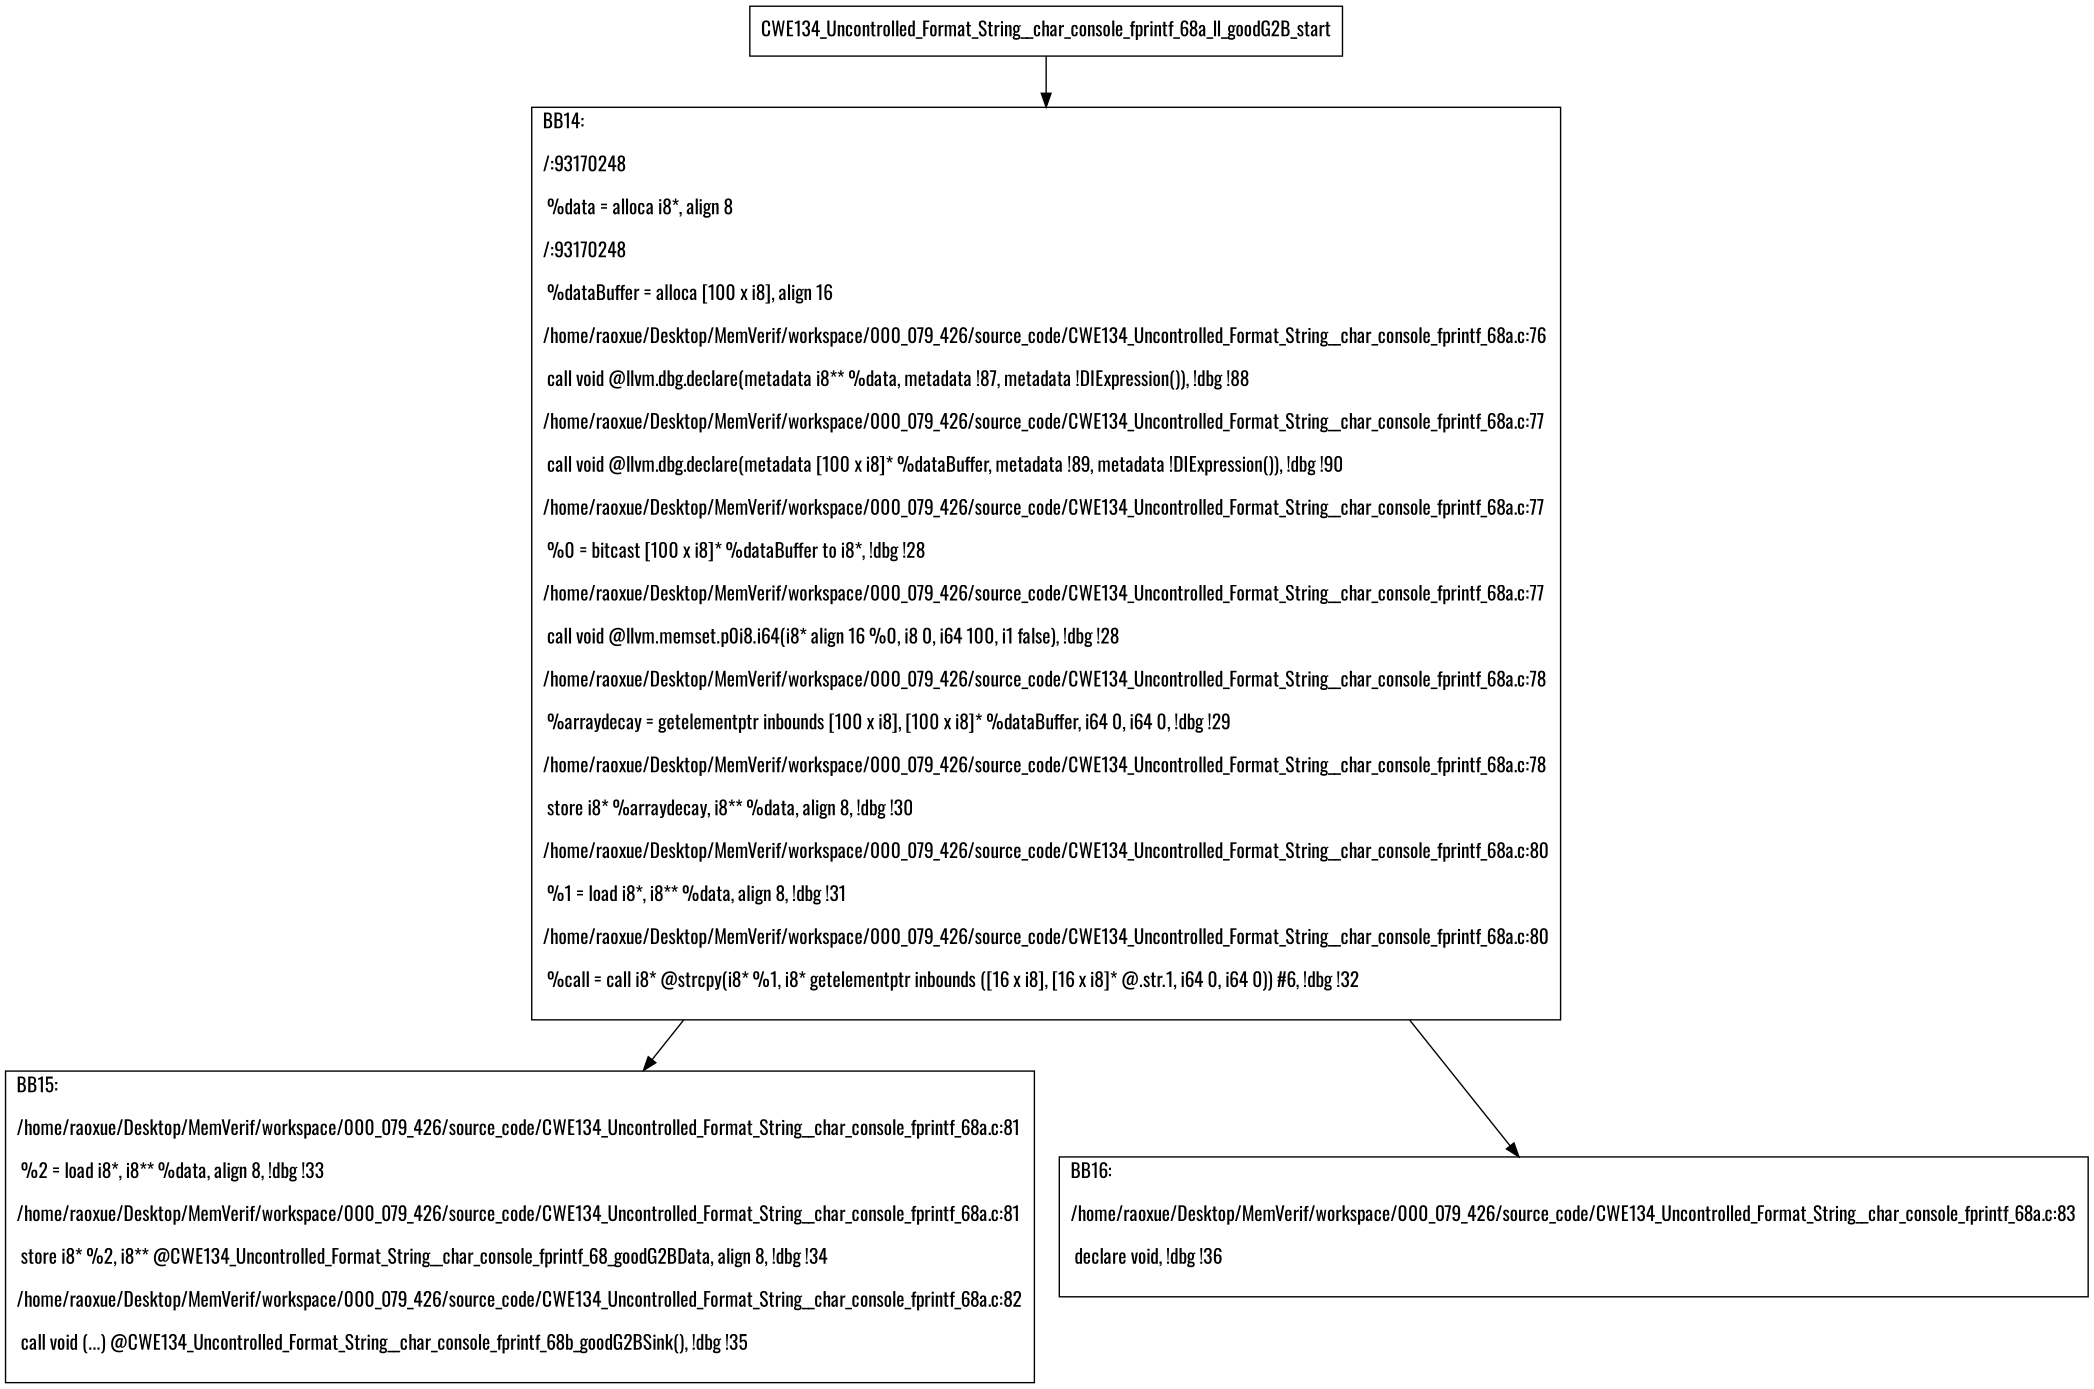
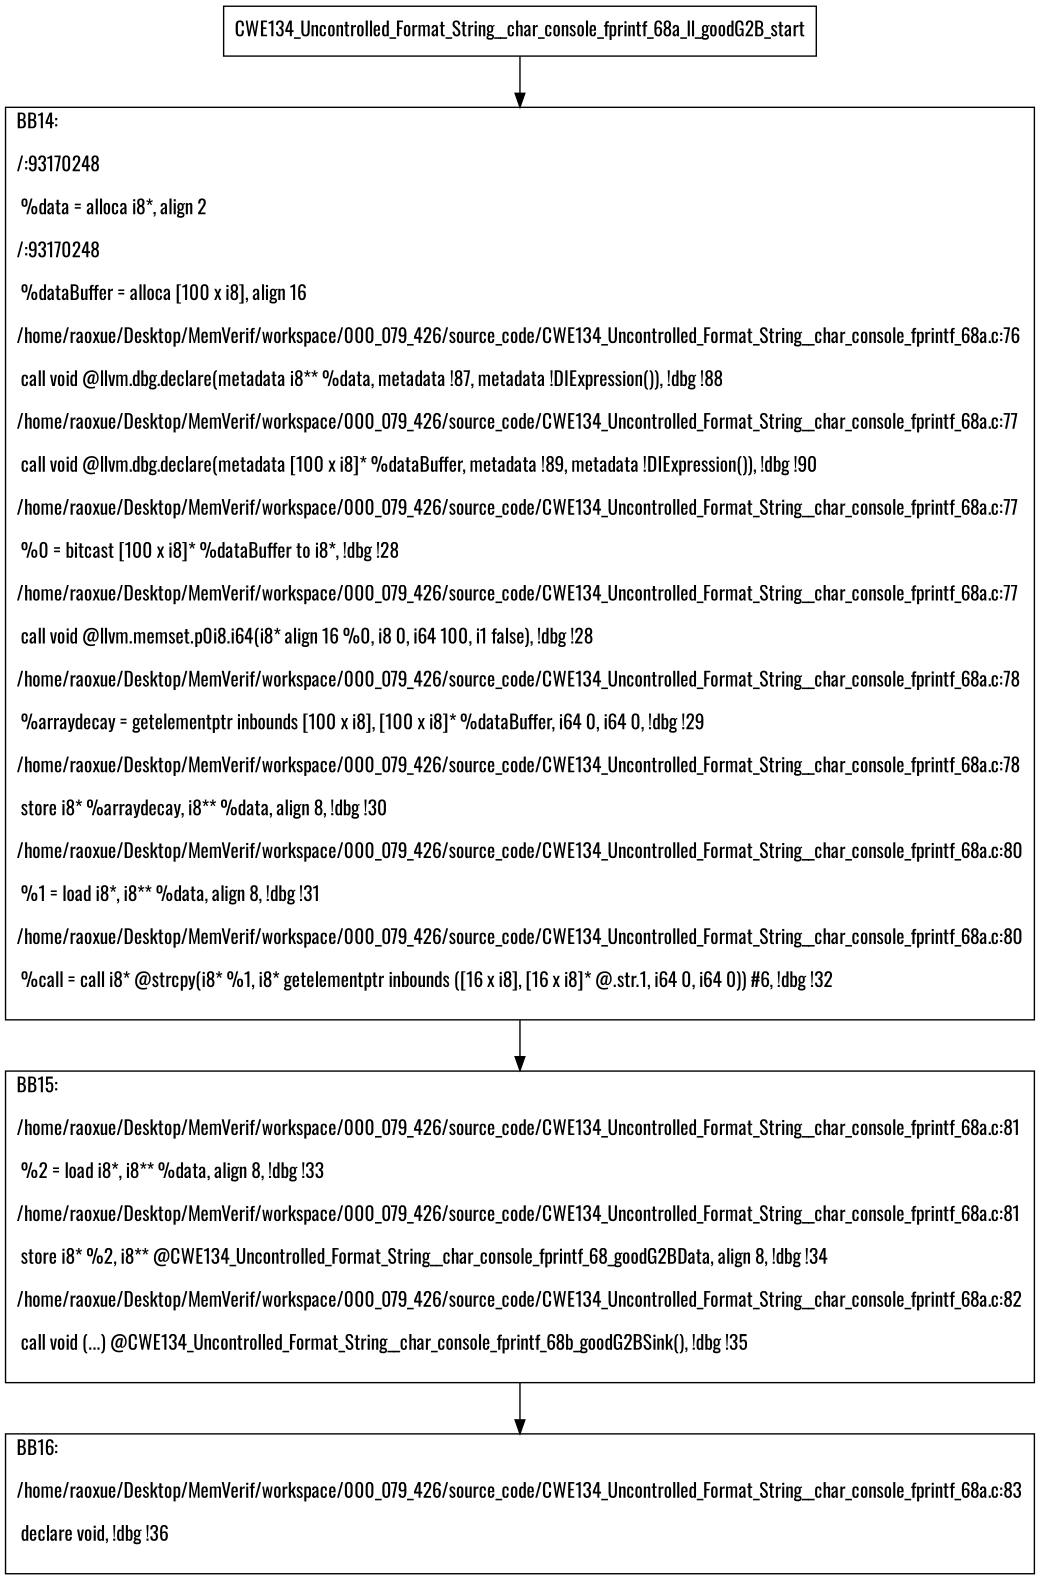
  digraph {
    fontname=Oswald
    node [fontname=Oswald shape=record]
    edge [fontname=Oswald]
    n1 [label="{CWE134_Uncontrolled_Format_String__char_console_fprintf_68a_ll_goodG2B_start}"]
-   n2 [label="{BB14:\l\l/:93170248\l\n  %data = alloca i8*, align 8\l\n/:93170248\l\n  %dataBuffer = alloca [100 x i8], align 16\l\n/home/raoxue/Desktop/MemVerif/workspace/000_079_426/source_code/CWE134_Uncontrolled_Format_String__char_console_fprintf_68a.c:76\l\n  call void @llvm.dbg.declare(metadata i8** %data, metadata !87, metadata !DIExpression()), !dbg !88\l\n/home/raoxue/Desktop/MemVerif/workspace/000_079_426/source_code/CWE134_Uncontrolled_Format_String__char_console_fprintf_68a.c:77\l\n  call void @llvm.dbg.declare(metadata [100 x i8]* %dataBuffer, metadata !89, metadata !DIExpression()), !dbg !90\l\n/home/raoxue/Desktop/MemVerif/workspace/000_079_426/source_code/CWE134_Uncontrolled_Format_String__char_console_fprintf_68a.c:77\l\n  %0 = bitcast [100 x i8]* %dataBuffer to i8*, !dbg !28\l\n/home/raoxue/Desktop/MemVerif/workspace/000_079_426/source_code/CWE134_Uncontrolled_Format_String__char_console_fprintf_68a.c:77\l\n  call void @llvm.memset.p0i8.i64(i8* align 16 %0, i8 0, i64 100, i1 false), !dbg !28\l\n/home/raoxue/Desktop/MemVerif/workspace/000_079_426/source_code/CWE134_Uncontrolled_Format_String__char_console_fprintf_68a.c:78\l\n  %arraydecay = getelementptr inbounds [100 x i8], [100 x i8]* %dataBuffer, i64 0, i64 0, !dbg !29\l\n/home/raoxue/Desktop/MemVerif/workspace/000_079_426/source_code/CWE134_Uncontrolled_Format_String__char_console_fprintf_68a.c:78\l\n  store i8* %arraydecay, i8** %data, align 8, !dbg !30\l\n/home/raoxue/Desktop/MemVerif/workspace/000_079_426/source_code/CWE134_Uncontrolled_Format_String__char_console_fprintf_68a.c:80\l\n  %1 = load i8*, i8** %data, align 8, !dbg !31\l\n/home/raoxue/Desktop/MemVerif/workspace/000_079_426/source_code/CWE134_Uncontrolled_Format_String__char_console_fprintf_68a.c:80\l\n  %call = call i8* @strcpy(i8* %1, i8* getelementptr inbounds ([16 x i8], [16 x i8]* @.str.1, i64 0, i64 0)) #6, !dbg !32\l\n}"]
+   n2 [label="{BB14:\l\l/:93170248\l\n  %data = alloca i8*, align 2\l\n/:93170248\l\n  %dataBuffer = alloca [100 x i8], align 16\l\n/home/raoxue/Desktop/MemVerif/workspace/000_079_426/source_code/CWE134_Uncontrolled_Format_String__char_console_fprintf_68a.c:76\l\n  call void @llvm.dbg.declare(metadata i8** %data, metadata !87, metadata !DIExpression()), !dbg !88\l\n/home/raoxue/Desktop/MemVerif/workspace/000_079_426/source_code/CWE134_Uncontrolled_Format_String__char_console_fprintf_68a.c:77\l\n  call void @llvm.dbg.declare(metadata [100 x i8]* %dataBuffer, metadata !89, metadata !DIExpression()), !dbg !90\l\n/home/raoxue/Desktop/MemVerif/workspace/000_079_426/source_code/CWE134_Uncontrolled_Format_String__char_console_fprintf_68a.c:77\l\n  %0 = bitcast [100 x i8]* %dataBuffer to i8*, !dbg !28\l\n/home/raoxue/Desktop/MemVerif/workspace/000_079_426/source_code/CWE134_Uncontrolled_Format_String__char_console_fprintf_68a.c:77\l\n  call void @llvm.memset.p0i8.i64(i8* align 16 %0, i8 0, i64 100, i1 false), !dbg !28\l\n/home/raoxue/Desktop/MemVerif/workspace/000_079_426/source_code/CWE134_Uncontrolled_Format_String__char_console_fprintf_68a.c:78\l\n  %arraydecay = getelementptr inbounds [100 x i8], [100 x i8]* %dataBuffer, i64 0, i64 0, !dbg !29\l\n/home/raoxue/Desktop/MemVerif/workspace/000_079_426/source_code/CWE134_Uncontrolled_Format_String__char_console_fprintf_68a.c:78\l\n  store i8* %arraydecay, i8** %data, align 8, !dbg !30\l\n/home/raoxue/Desktop/MemVerif/workspace/000_079_426/source_code/CWE134_Uncontrolled_Format_String__char_console_fprintf_68a.c:80\l\n  %1 = load i8*, i8** %data, align 8, !dbg !31\l\n/home/raoxue/Desktop/MemVerif/workspace/000_079_426/source_code/CWE134_Uncontrolled_Format_String__char_console_fprintf_68a.c:80\l\n  %call = call i8* @strcpy(i8* %1, i8* getelementptr inbounds ([16 x i8], [16 x i8]* @.str.1, i64 0, i64 0)) #6, !dbg !32\l\n}"]
    n3 [label="{BB15:\l\l/home/raoxue/Desktop/MemVerif/workspace/000_079_426/source_code/CWE134_Uncontrolled_Format_String__char_console_fprintf_68a.c:81\l\n  %2 = load i8*, i8** %data, align 8, !dbg !33\l\n/home/raoxue/Desktop/MemVerif/workspace/000_079_426/source_code/CWE134_Uncontrolled_Format_String__char_console_fprintf_68a.c:81\l\n  store i8* %2, i8** @CWE134_Uncontrolled_Format_String__char_console_fprintf_68_goodG2BData, align 8, !dbg !34\l\n/home/raoxue/Desktop/MemVerif/workspace/000_079_426/source_code/CWE134_Uncontrolled_Format_String__char_console_fprintf_68a.c:82\l\n  call void (...) @CWE134_Uncontrolled_Format_String__char_console_fprintf_68b_goodG2BSink(), !dbg !35\l\n}"]
    n4 [label="{BB16:\l\l/home/raoxue/Desktop/MemVerif/workspace/000_079_426/source_code/CWE134_Uncontrolled_Format_String__char_console_fprintf_68a.c:83\l\n  declare void, !dbg !36\l\n}"]
    n1 -> n2
    n2 -> n3
-   n2 -> n4
+   n3 -> n4
  }
